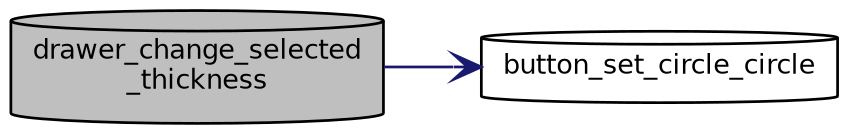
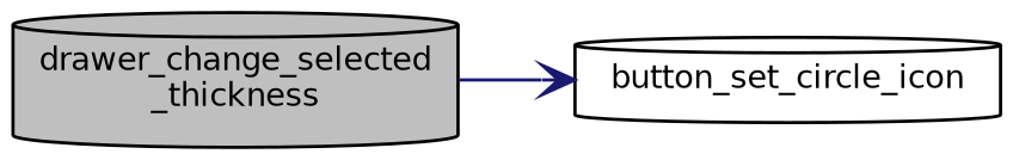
  digraph {
    rankdir=LR
    node [color=black fontname=Helvetica fontsize=10 shape=cylinder style=filled]
    n1 [fillcolor=grey75 fontcolor=black height=0.2 label="drawer_change_selected\l_thickness" width=0.4]
-   n2 [fillcolor=white height=0.2 label=button_set_circle_circle width=0.4]
+   n2 [fillcolor=white height=0.2 label=button_set_circle_icon width=0.4]
    n1 -> n2 [color=midnightblue fontname=Helvetica fontsize=10 labelfontname=Helvetica labelfontsize=10 style=solid arrowhead=vee]
  }
